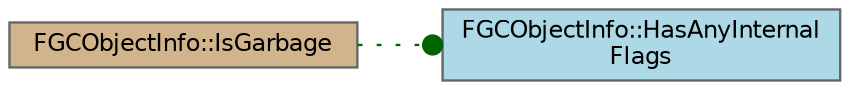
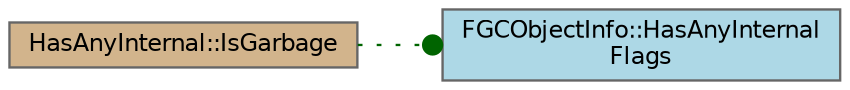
  digraph {
    rankdir=LR
    node [fontname=Helvetica fontsize=10 shape=box style=filled]
-   n1 [color=gray40 fillcolor=tan fontcolor=black height=0.2 label="FGCObjectInfo::IsGarbage" width=0.4]
+   n1 [color=gray40 fillcolor=tan fontcolor=black height=0.2 label="HasAnyInternal::IsGarbage" width=0.4]
    n2 [color=grey40 fillcolor=lightblue height=0.2 label="FGCObjectInfo::HasAnyInternal\lFlags" width=0.4]
    n1 -> n2 [color=darkgreen fontname=Helvetica fontsize=10 labelfontname=Helvetica labelfontsize=10 style=dotted arrowhead=dot]
  }
